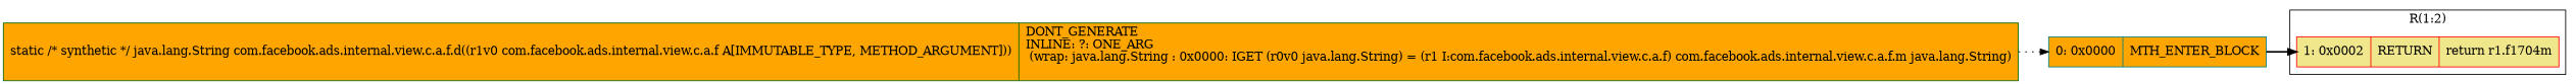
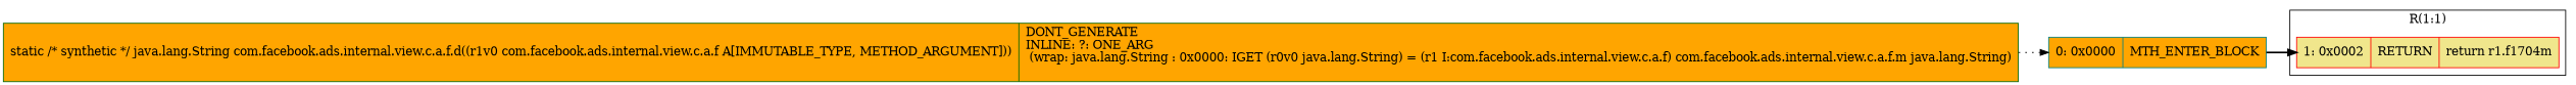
  digraph {
    rankdir=LR
    node [shape=record style=filled fillcolor=orange]
    n1 [color=red label="{1\:\ 0x0002|RETURN\l|return r1.f1704m\l}" fillcolor=khaki]
    n2 [color=teal label="{0\:\ 0x0000|MTH_ENTER_BLOCK\l}"]
    n3 [label="{static \/* synthetic *\/ java.lang.String com.facebook.ads.internal.view.c.a.f.d((r1v0 com.facebook.ads.internal.view.c.a.f A[IMMUTABLE_TYPE, METHOD_ARGUMENT]))  | DONT_GENERATE\lINLINE: ?: ONE_ARG  \l  (wrap: java.lang.String : 0x0000: IGET  (r0v0 java.lang.String) = (r1 I:com.facebook.ads.internal.view.c.a.f) com.facebook.ads.internal.view.c.a.f.m java.lang.String)\l\l}" color=darkgreen]
    subgraph cluster_1 {
-     label="R(1:2)"
+     label="R(1:1)"
      n1
    }
    n2 -> n1 [style=bold]
    n3 -> n2 [style=dotted]
  }
